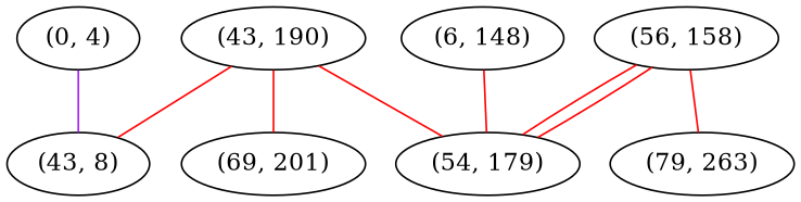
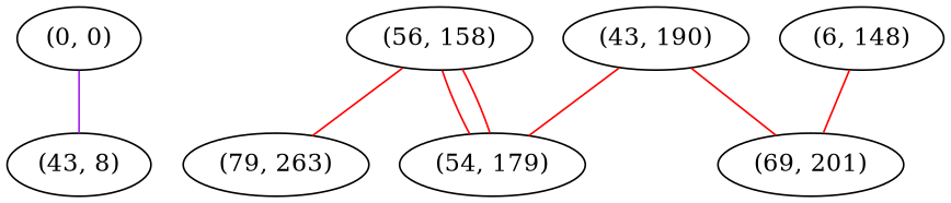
  graph {
    edge [color=red weight=1]
-   "(0, 0)" [label="(0, 4)"]
+   "(0, 0)"
    "(43, 8)"
    n3 [label="(56, 158)"]
    n4 [label="(79, 263)"]
    "(54, 179)"
    "(43, 190)"
    n7 [label="(69, 201)"]
    "(6, 148)"
    "(0, 0)" -- "(43, 8)" [color=purple weight=4]
    n3 -- n4
    n3 -- "(54, 179)"
    n3 -- "(54, 179)"
-   "(43, 190)" -- "(43, 8)"
    "(43, 190)" -- "(54, 179)"
    "(43, 190)" -- n7
-   "(6, 148)" -- "(54, 179)"
+   "(6, 148)" -- n7
  }
